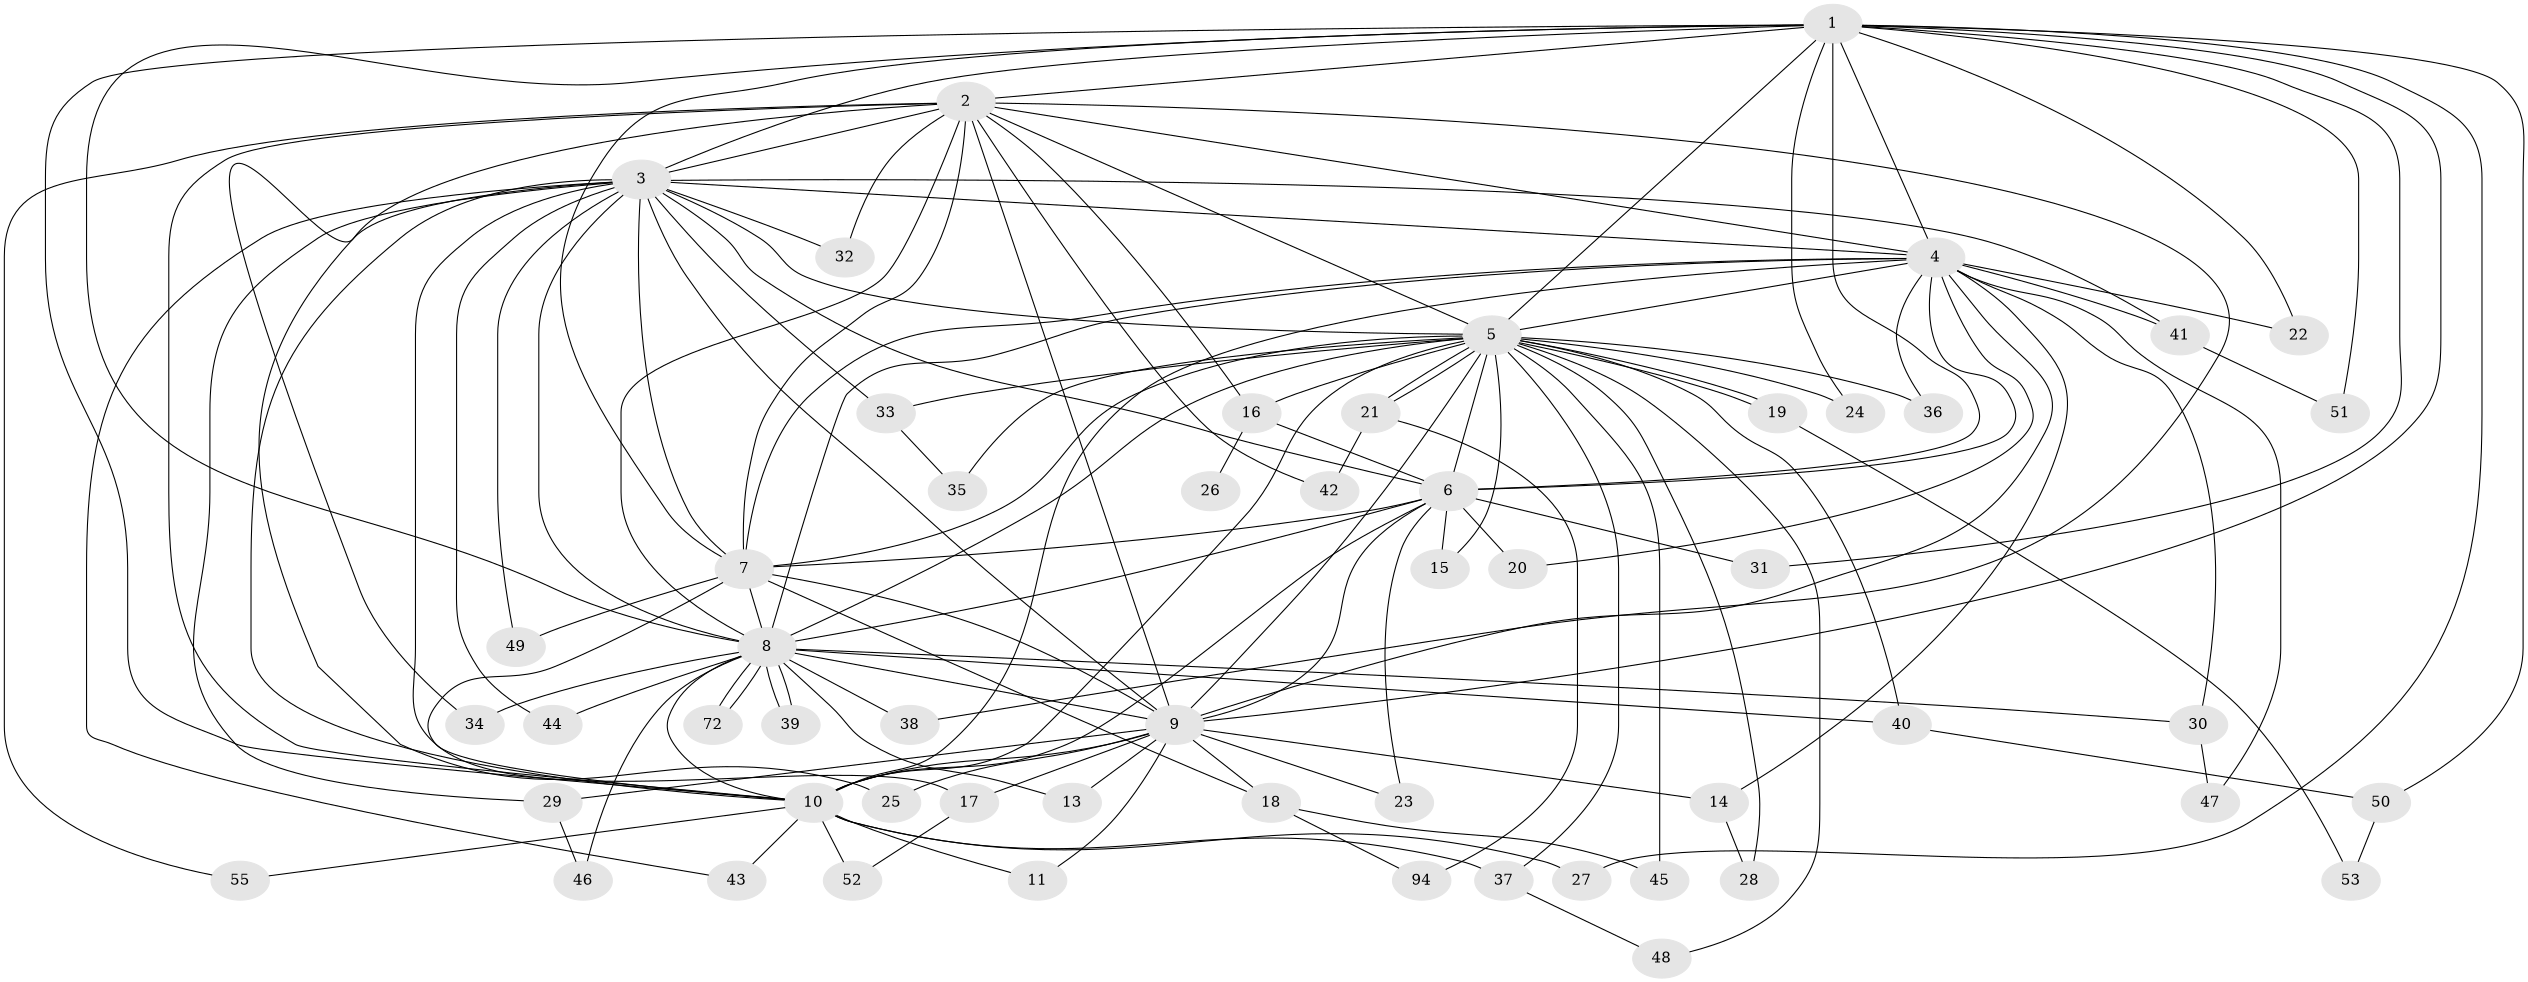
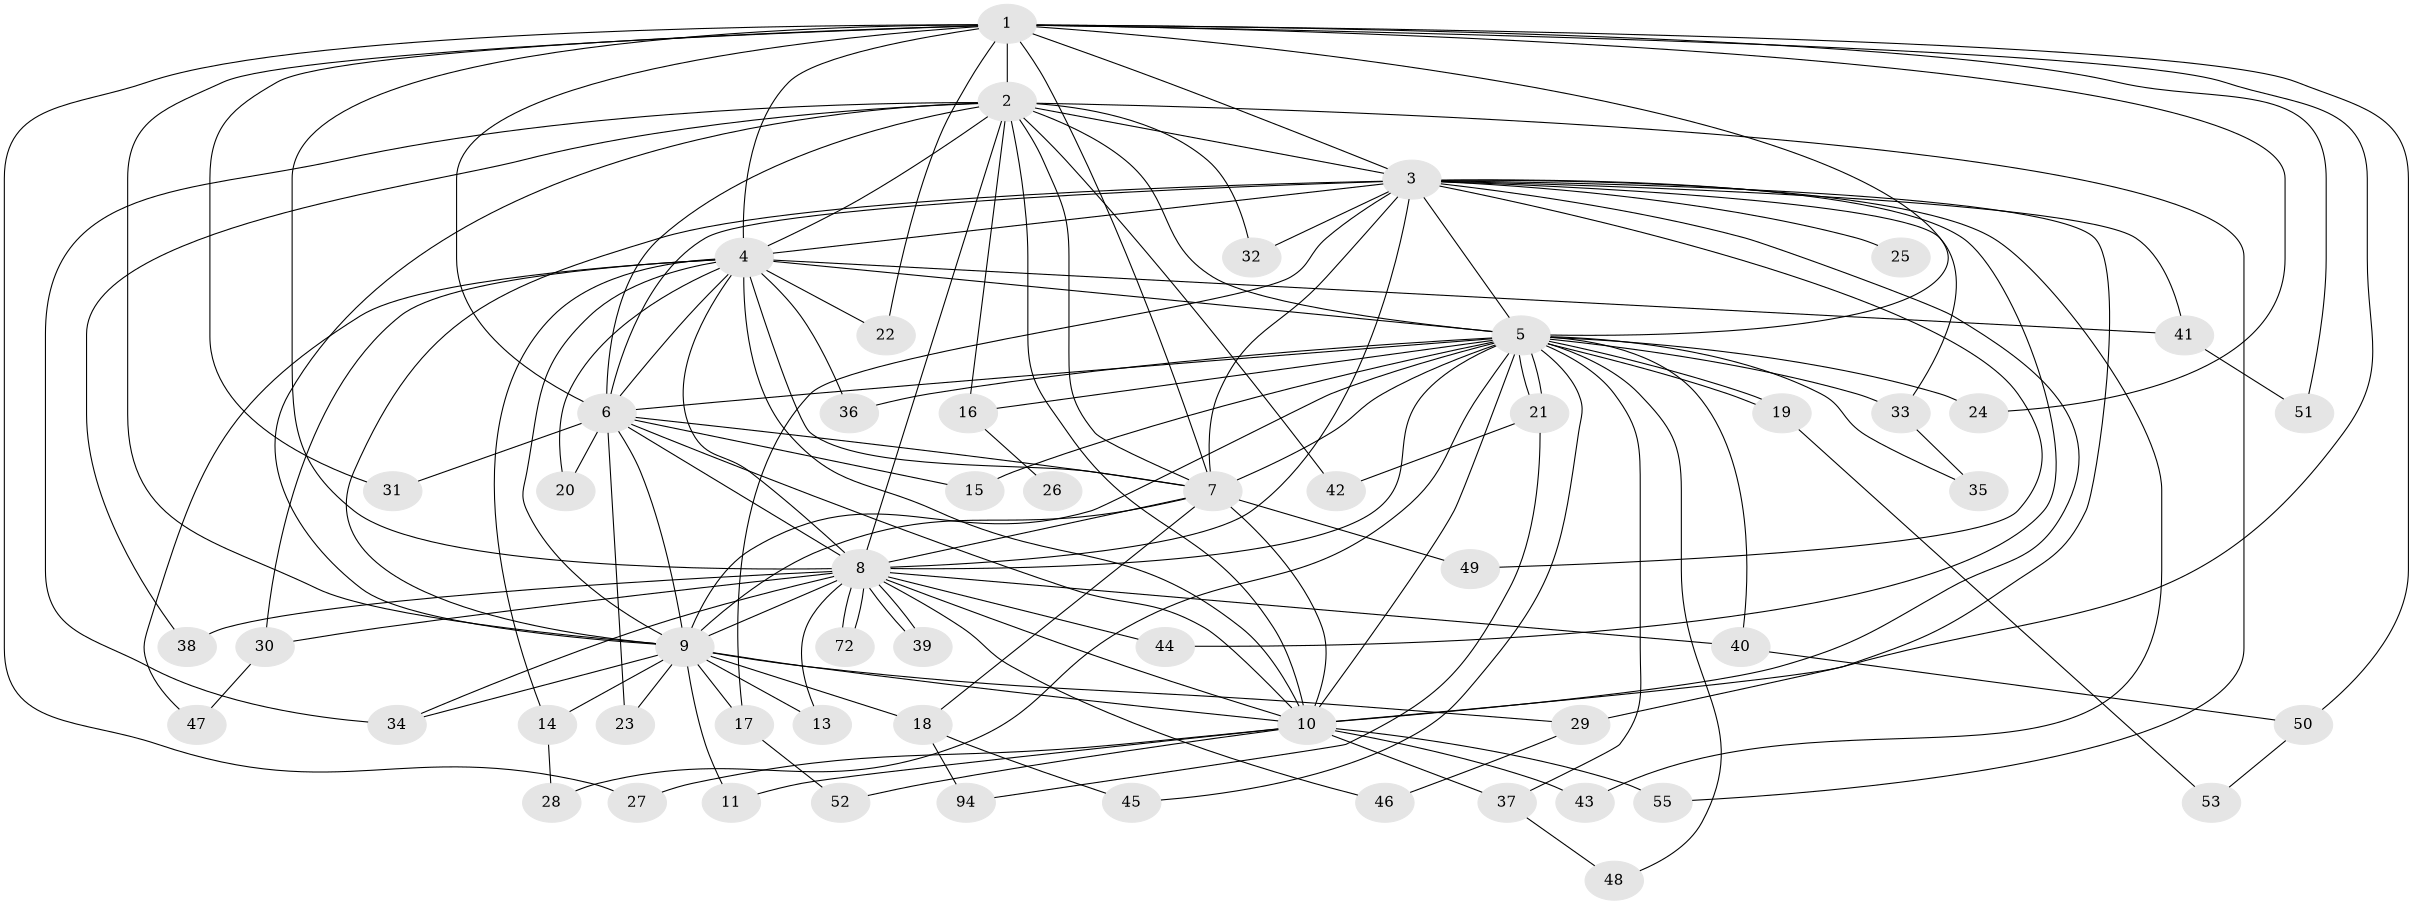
  graph {
    node [color=gray90 style=filled]
    1
    2
    3
    4
    5
    6
    7
    8
    9
    10
    22
    24
    27
    31
    50
    51
    16
    32
    34
    38
    42
    55
    17
    25
    29
    33
    41
    43
    44
    49
    14
    20
    30
    36
    47
    15
    19
    21
    28
    35
    37
    40
    45
    48
    23
    18
    n47 [label=72]
    13
    39
    46
    11
    52
    53
    26
    n55 [label=94]
    1 -- 2
    1 -- 3
    1 -- 4
    1 -- 5
    1 -- 6
    1 -- 7
    1 -- 8
    1 -- 9
    1 -- 10
    1 -- 22
    1 -- 24
    1 -- 27
    1 -- 31
    1 -- 50
    1 -- 51
    2 -- 3
    2 -- 4
    2 -- 5
-   16 -- 6
+   2 -- 6
    2 -- 7
    2 -- 8
    2 -- 9
    2 -- 10
    2 -- 16
    2 -- 32
    2 -- 34
    2 -- 38
    2 -- 42
    2 -- 55
    3 -- 4
    3 -- 5
    3 -- 6
    3 -- 7
    3 -- 8
    3 -- 9
    3 -- 10
    3 -- 32
    3 -- 17
    3 -- 25
    3 -- 29
    3 -- 33
    3 -- 41
    3 -- 43
    3 -- 44
    3 -- 49
    4 -- 5
    4 -- 6
    4 -- 7
    4 -- 8
    4 -- 9
    4 -- 10
    4 -- 22
    4 -- 41
    4 -- 14
    4 -- 20
    4 -- 30
    4 -- 36
    4 -- 47
    5 -- 6
    5 -- 7
    5 -- 8
    5 -- 9
    5 -- 10
    5 -- 24
    5 -- 16
    5 -- 33
    5 -- 36
    5 -- 15
    5 -- 19
    5 -- 19
    5 -- 21
    5 -- 21
    5 -- 28
    5 -- 35
    5 -- 37
    5 -- 40
    5 -- 45
    5 -- 48
    6 -- 7
    6 -- 8
    6 -- 9
    6 -- 10
    6 -- 31
    6 -- 20
    6 -- 15
    6 -- 23
    7 -- 8
    7 -- 9
    7 -- 10
    7 -- 49
    7 -- 18
    8 -- 9
    8 -- 10
    8 -- 34
    8 -- 38
    8 -- 44
    8 -- 30
    8 -- 40
    8 -- n47
    8 -- n47
    8 -- 13
    8 -- 39
    8 -- 39
    8 -- 46
    9 -- 10
    9 -- 17
-   9 -- 25
+   9 -- 34
    9 -- 29
    9 -- 14
    9 -- 23
    9 -- 18
    9 -- 13
    9 -- 11
    10 -- 27
    10 -- 55
    10 -- 43
    10 -- 37
    10 -- 11
    10 -- 52
    50 -- 53
    16 -- 26
    17 -- 52
    29 -- 46
    33 -- 35
    41 -- 51
    14 -- 28
    30 -- 47
    19 -- 53
    21 -- 42
    21 -- n55
    37 -- 48
    40 -- 50
    18 -- 45
    18 -- n55
  }
